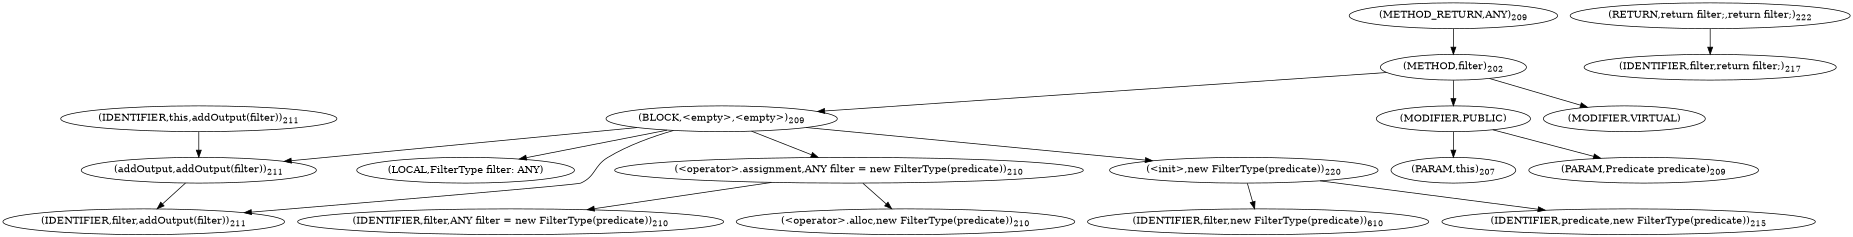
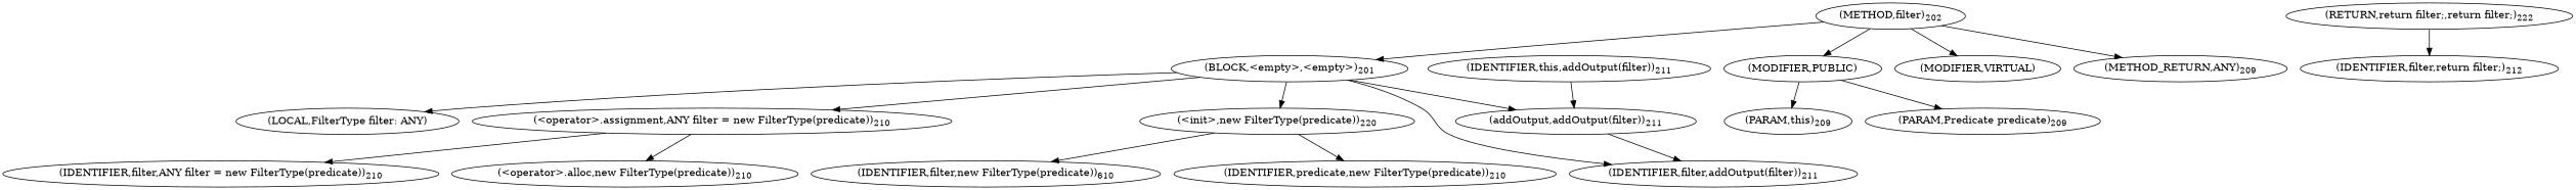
  digraph {
    n1 [label=<(METHOD,filter)<SUB>202</SUB>>]
-   n2 [label=<(BLOCK,&lt;empty&gt;,&lt;empty&gt;)<SUB>209</SUB>>]
+   n2 [label=<(BLOCK,&lt;empty&gt;,&lt;empty&gt;)<SUB>201</SUB>>]
    n3 [label=<(MODIFIER,PUBLIC)>]
    n4 [label=<(MODIFIER,VIRTUAL)>]
    n5 [label=<(METHOD_RETURN,ANY)<SUB>209</SUB>>]
-   n6 [label=<(PARAM,this)<SUB>207</SUB>>]
+   n6 [label=<(PARAM,this)<SUB>209</SUB>>]
    n7 [label=<(PARAM,Predicate predicate)<SUB>209</SUB>>]
    n8 [label=<(LOCAL,FilterType filter: ANY)>]
    n9 [label=<(&lt;operator&gt;.assignment,ANY filter = new FilterType(predicate))<SUB>210</SUB>>]
    n10 [label=<(&lt;init&gt;,new FilterType(predicate))<SUB>220</SUB>>]
    n11 [label=<(addOutput,addOutput(filter))<SUB>211</SUB>>]
    n12 [label=<(IDENTIFIER,filter,addOutput(filter))<SUB>211</SUB>>]
    n13 [label=<(IDENTIFIER,filter,ANY filter = new FilterType(predicate))<SUB>210</SUB>>]
    n14 [label=<(&lt;operator&gt;.alloc,new FilterType(predicate))<SUB>210</SUB>>]
    n15 [label=<(IDENTIFIER,filter,new FilterType(predicate))<SUB>610</SUB>>]
-   n16 [label=<(IDENTIFIER,predicate,new FilterType(predicate))<SUB>215</SUB>>]
+   n16 [label=<(IDENTIFIER,predicate,new FilterType(predicate))<SUB>210</SUB>>]
    n17 [label=<(RETURN,return filter;,return filter;)<SUB>222</SUB>>]
-   n18 [label=<(IDENTIFIER,filter,return filter;)<SUB>217</SUB>>]
+   n18 [label=<(IDENTIFIER,filter,return filter;)<SUB>212</SUB>>]
    n19 [label=<(IDENTIFIER,this,addOutput(filter))<SUB>211</SUB>>]
    n1 -> n2
    n1 -> n3
    n1 -> n4
-   n5 -> n1
+   n1 -> n5
    n2 -> n8
    n2 -> n9
    n2 -> n10
    n2 -> n11
    n2 -> n12
    n3 -> n6
    n3 -> n7
    n9 -> n13
    n9 -> n14
    n10 -> n15
    n10 -> n16
    n11 -> n12
    n17 -> n18
    n19 -> n11
  }
